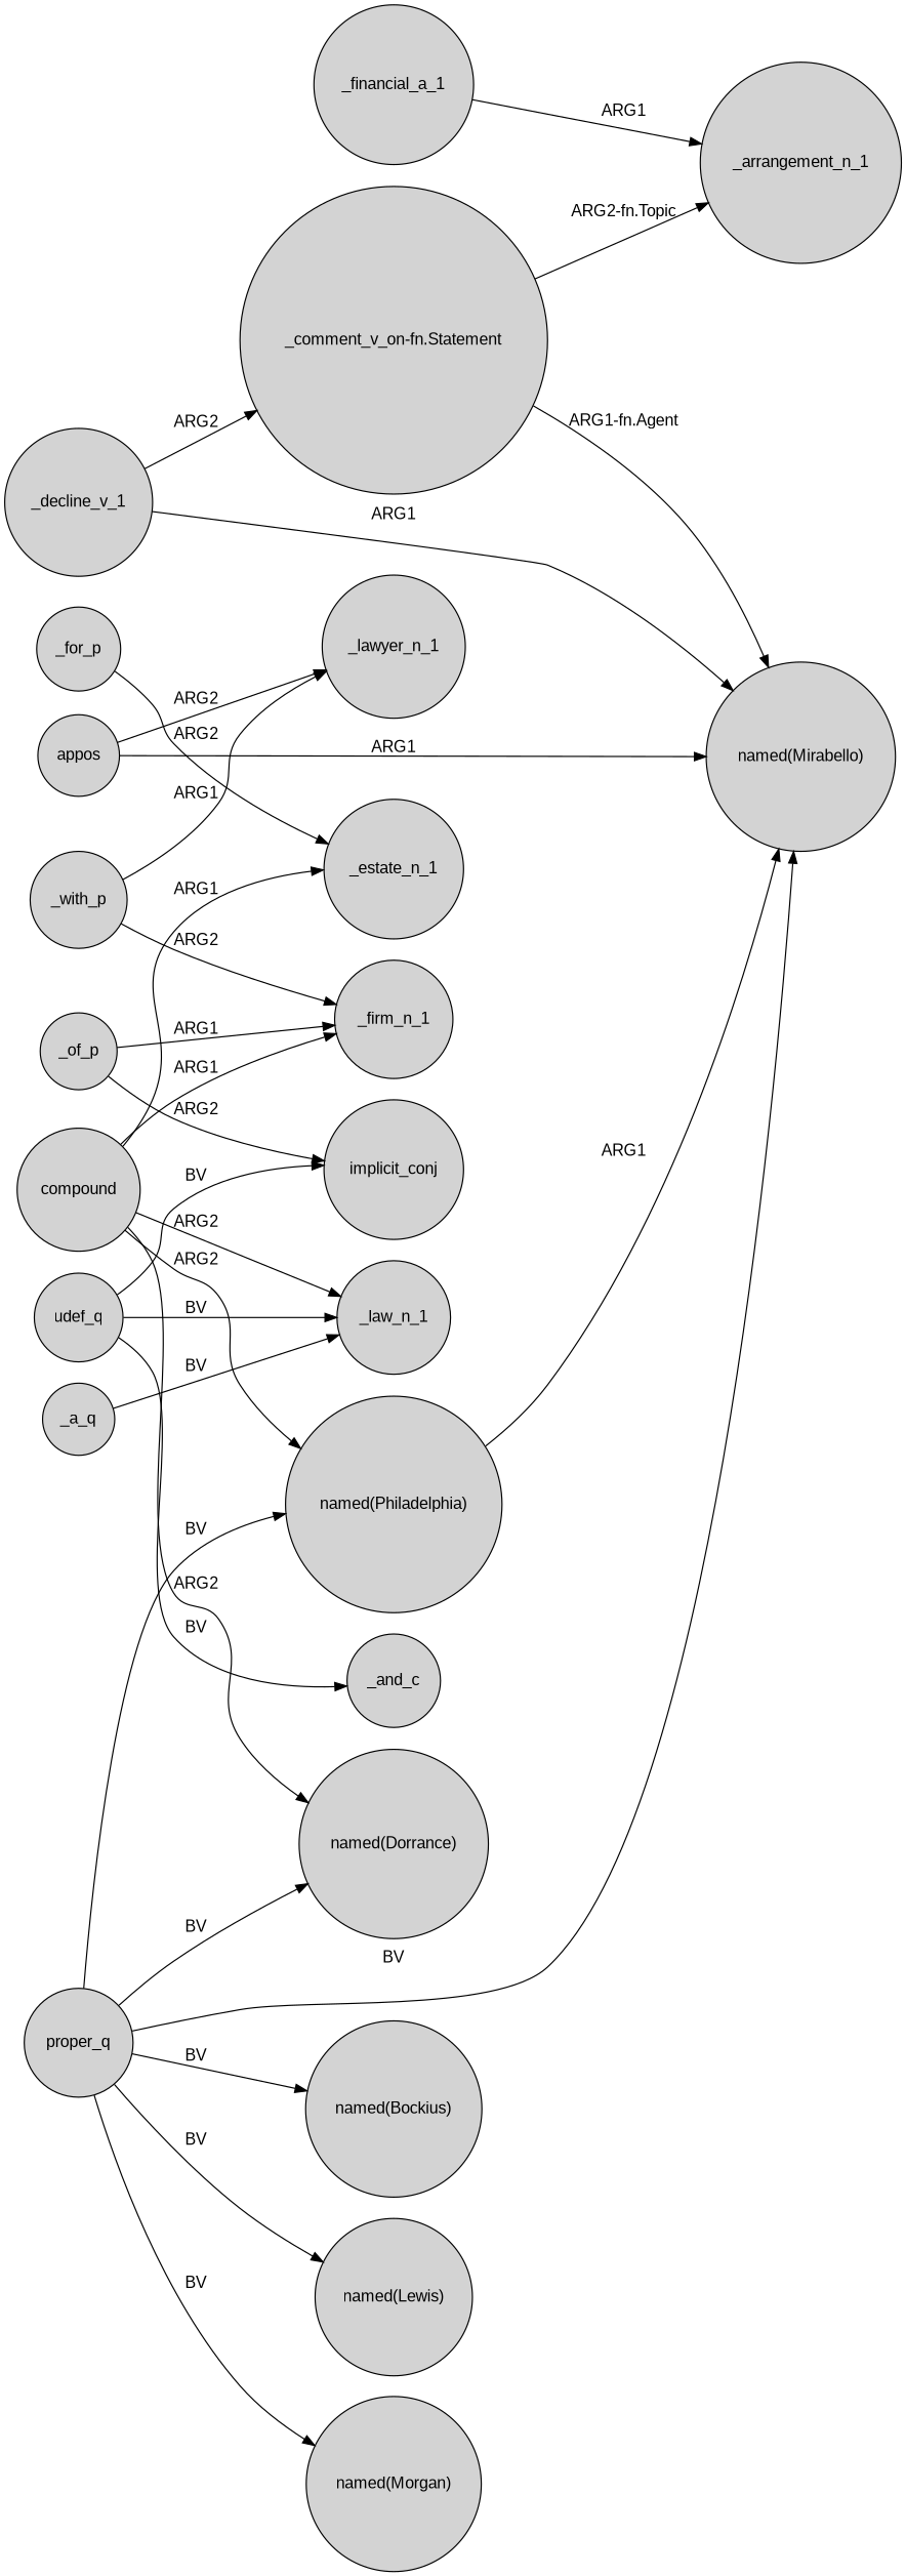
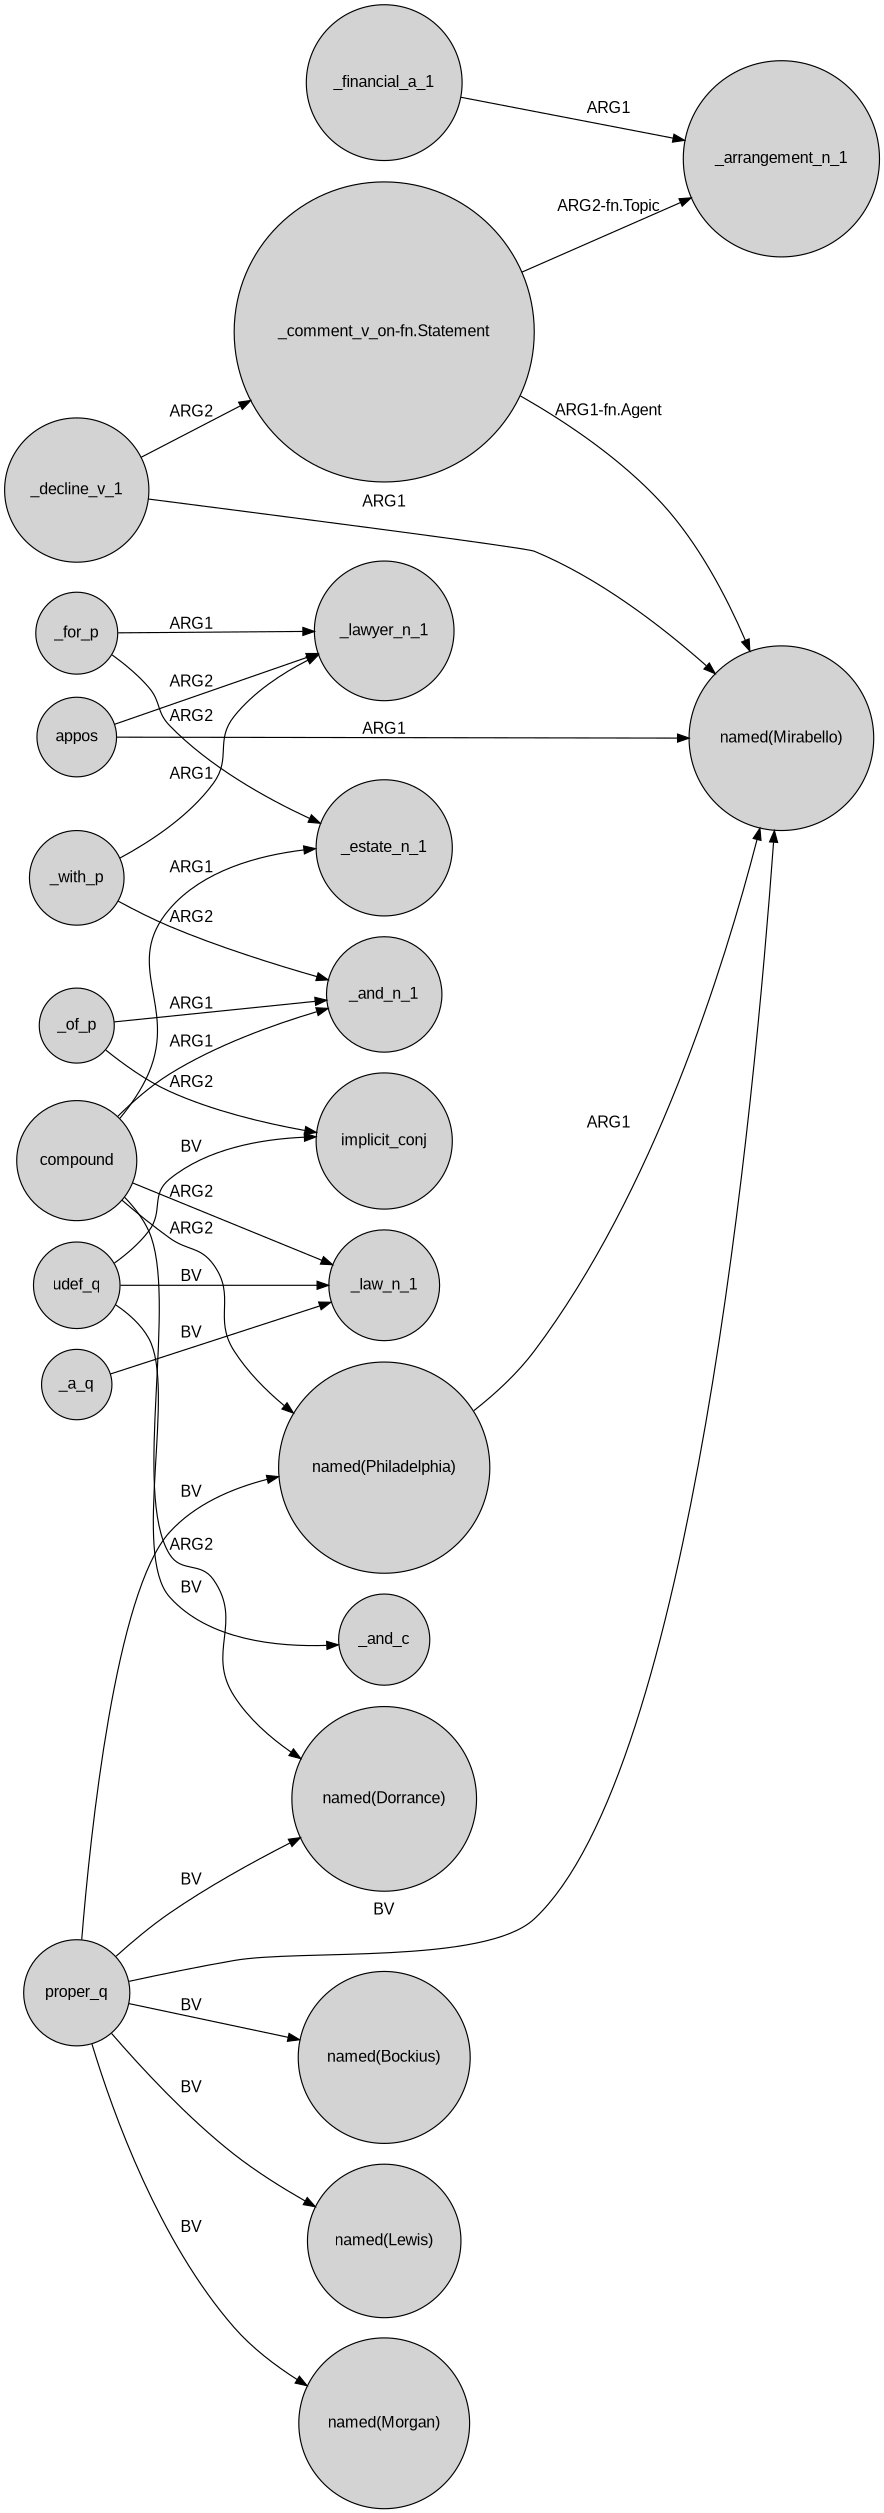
  digraph {
    fontname="Liberation Sans"
    rankdir=LR
    node [fontname="Liberation Sans" shape=circle style=filled]
    edge [fontname="Liberation Sans"]
    proper_q
    "named(Philadelphia)"
    "named(Mirabello)"
    "named(Lewis)"
    "named(Morgan)"
    "named(Dorrance)"
    "named(Bockius)"
    _decline_v_1
    "_comment_v_on-fn.Statement"
    _arrangement_n_1
    _a_q
    _law_n_1
    _of_p
-   _firm_n_1
+   _firm_n_1 [label=_and_n_1]
    implicit_conj
    appos
    _lawyer_n_1
    compound
    _estate_n_1
    udef_q
    _and_c
    _with_p
    _financial_a_1
    _for_p
    proper_q -> "named(Philadelphia)" [label=BV]
    proper_q -> "named(Mirabello)" [label=BV]
    proper_q -> "named(Lewis)" [label=BV]
    proper_q -> "named(Morgan)" [label=BV]
    proper_q -> "named(Dorrance)" [label=BV]
    proper_q -> "named(Bockius)" [label=BV]
    "named(Philadelphia)" -> "named(Mirabello)" [label=ARG1]
    _decline_v_1 -> "named(Mirabello)" [label=ARG1]
    _decline_v_1 -> "_comment_v_on-fn.Statement" [label=ARG2]
    "_comment_v_on-fn.Statement" -> "named(Mirabello)" [label="ARG1-fn.Agent"]
    "_comment_v_on-fn.Statement" -> _arrangement_n_1 [label="ARG2-fn.Topic"]
    _a_q -> _law_n_1 [label=BV]
    _of_p -> _firm_n_1 [label=ARG1]
    _of_p -> implicit_conj [label=ARG2]
    appos -> "named(Mirabello)" [label=ARG1]
    appos -> _lawyer_n_1 [label=ARG2]
    compound -> "named(Philadelphia)" [label=ARG2]
    compound -> "named(Dorrance)" [label=ARG2]
    compound -> _law_n_1 [label=ARG2]
    compound -> _firm_n_1 [label=ARG1]
    compound -> _estate_n_1 [label=ARG1]
    udef_q -> _law_n_1 [label=BV]
    udef_q -> implicit_conj [label=BV]
    udef_q -> _and_c [label=BV]
    _with_p -> _firm_n_1 [label=ARG2]
    _with_p -> _lawyer_n_1 [label=ARG1]
    _financial_a_1 -> _arrangement_n_1 [label=ARG1]
+   _for_p -> _lawyer_n_1 [label=ARG1]
    _for_p -> _estate_n_1 [label=ARG2]
  }
